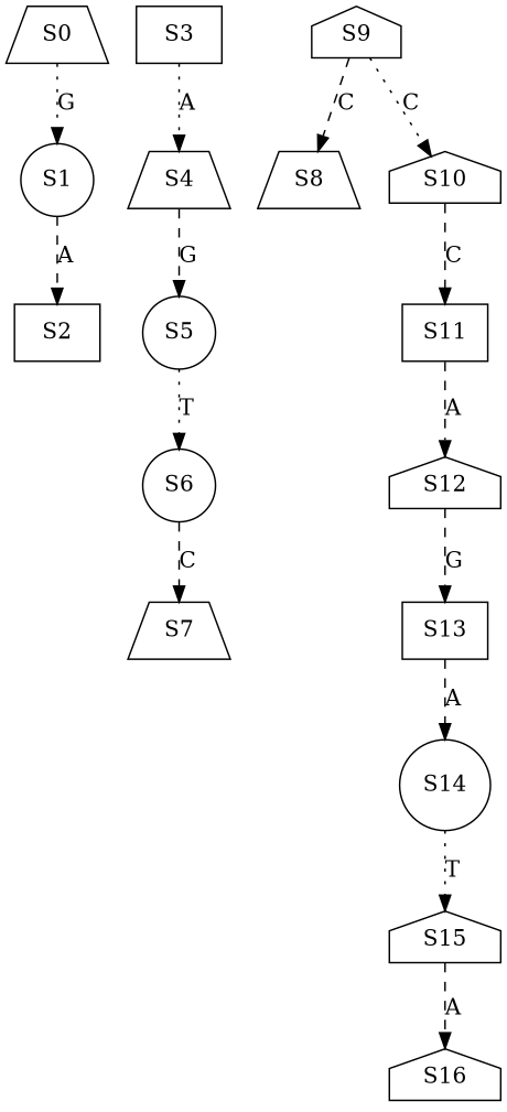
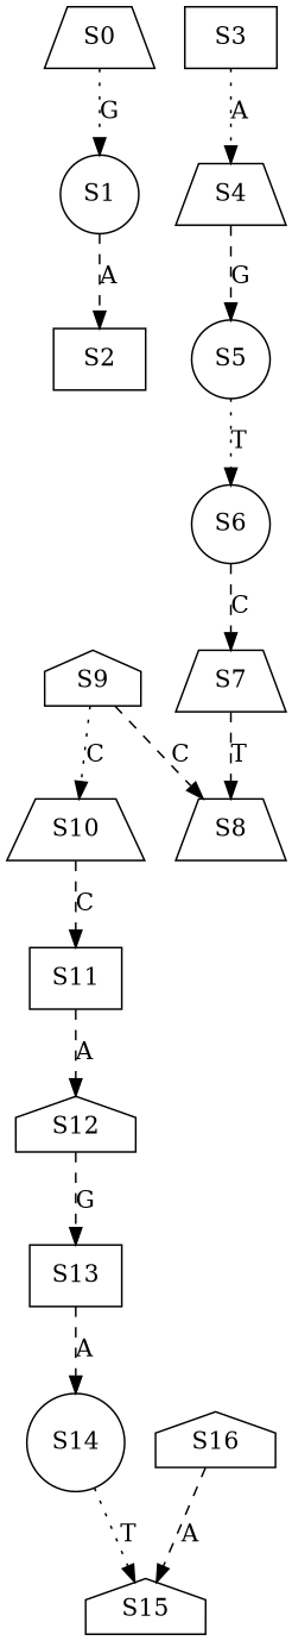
  strict digraph {
    node [shape=house]
    edge [style=dashed]
    S0 [shape=trapezium]
    S1 [shape=circle]
    S2 [shape=box]
    S4 [shape=trapezium]
    S3 [shape=box]
    S5 [shape=circle]
    S6 [shape=circle]
    S7 [shape=trapezium]
    S8 [shape=trapezium]
    S9
-   S10
+   S10 [shape=trapezium]
    S11 [shape=box]
    S12
    S13 [shape=box]
    S14 [shape=circle]
    S15
    S16
    S0 -> S1 [label=G style=dotted]
    S1 -> S2 [label=A]
    S4 -> S5 [label=G]
    S3 -> S4 [label=A style=dotted]
    S5 -> S6 [label=T style=dotted]
    S6 -> S7 [label=C]
+   S7 -> S8 [label=T]
    S9 -> S8 [label=C]
    S9 -> S10 [label=C style=dotted]
    S10 -> S11 [label=C]
    S11 -> S12 [label=A]
    S12 -> S13 [label=G]
    S13 -> S14 [label=A]
    S14 -> S15 [label=T style=dotted]
-   S15 -> S16 [label=A]
+   S16 -> S15 [label=A]
  }
